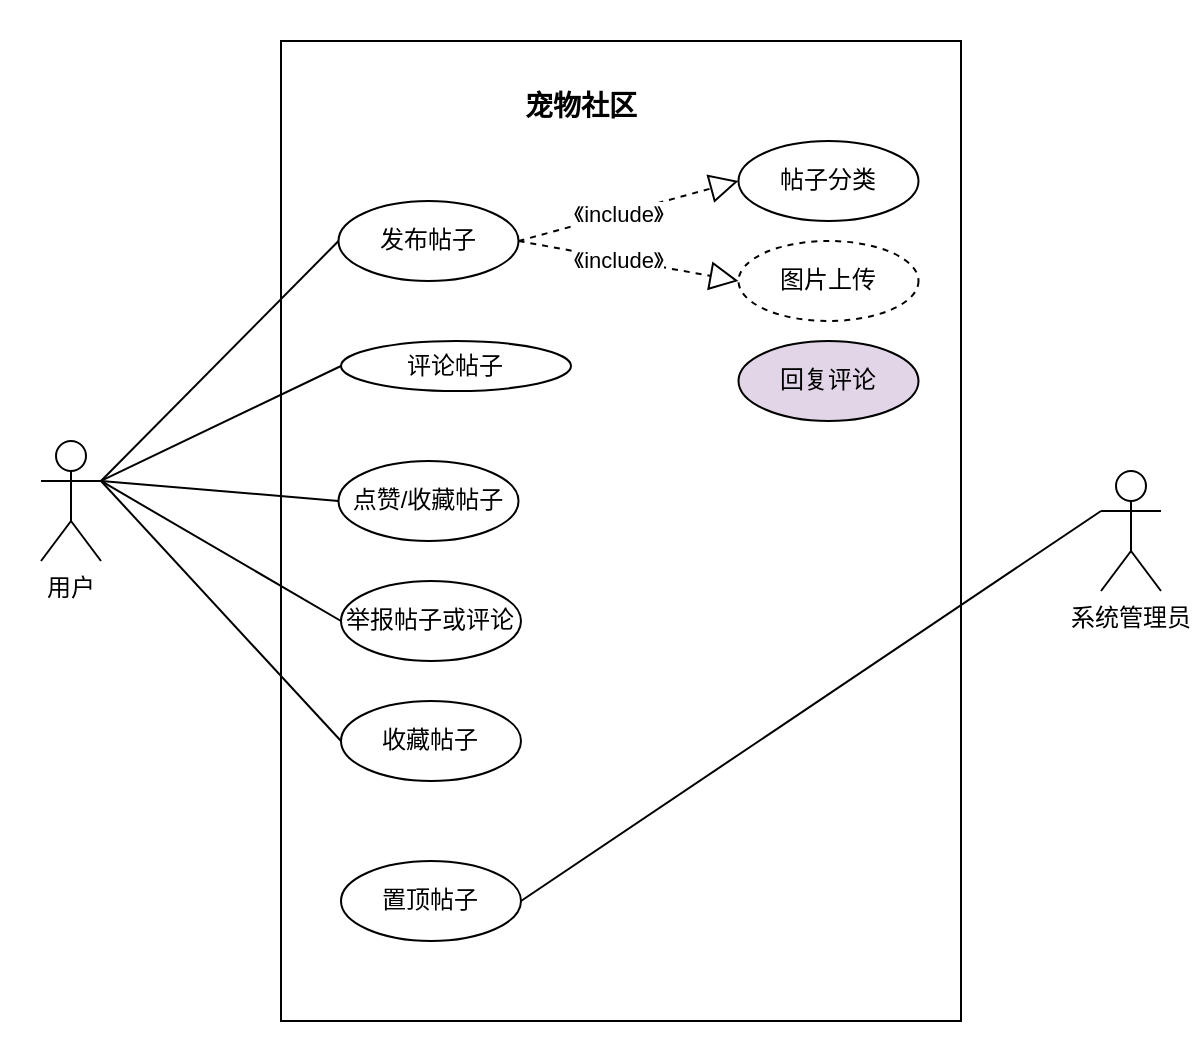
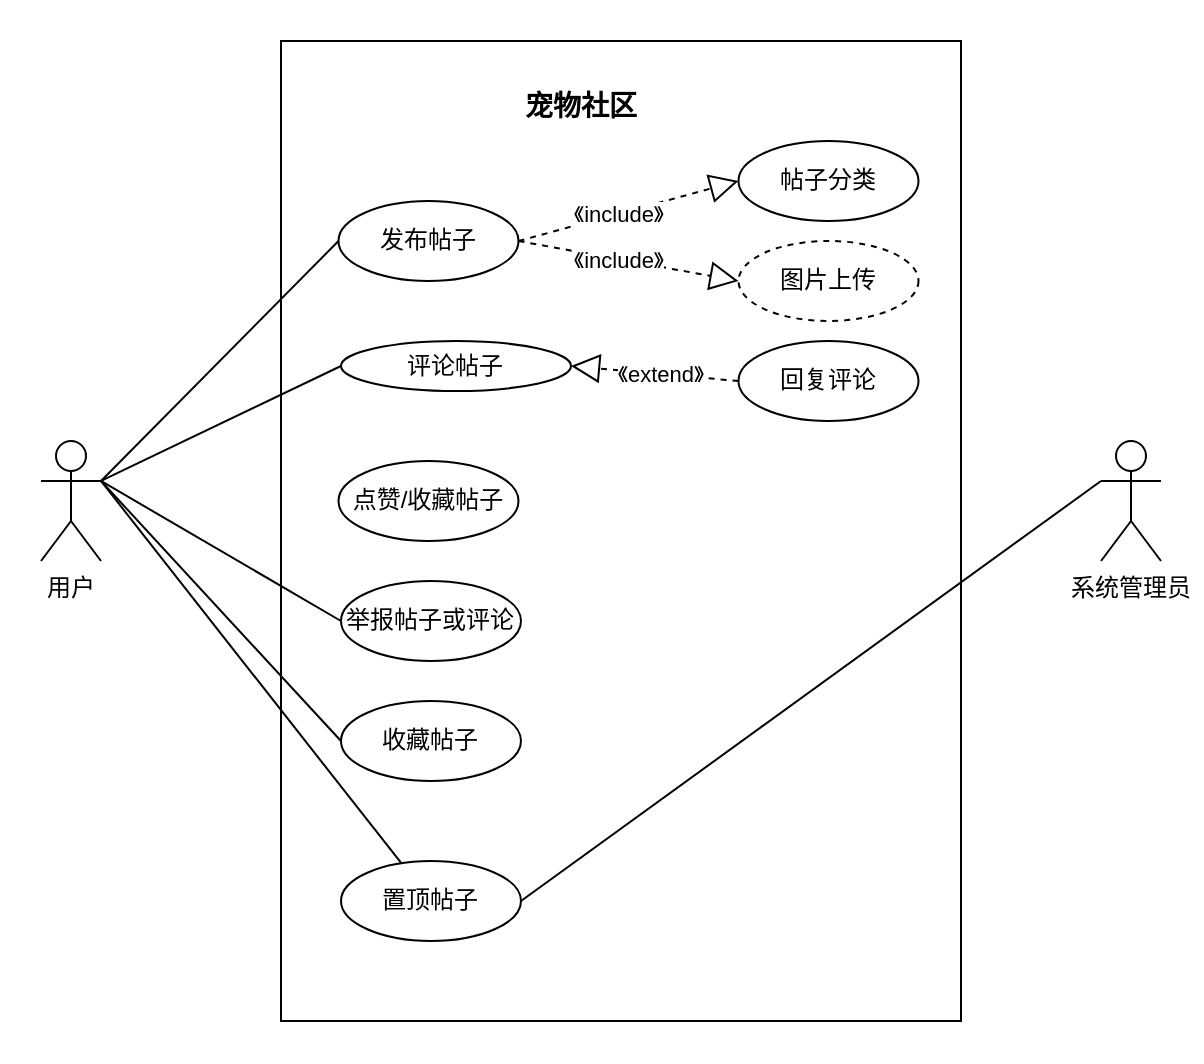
  <mxCell id="0" />
  <mxCell id="1" parent="0" />
  <mxCell id="2" value="" style="rounded=0;whiteSpace=wrap;html=1;" vertex="1" parent="1"><mxGeometry x="140" y="20" width="340" height="490" as="geometry" /></mxCell>
  <mxCell id="3" value="用户" style="shape=umlActor;verticalLabelPosition=bottom;verticalAlign=top;html=1;outlineConnect=0;" vertex="1" parent="1"><mxGeometry x="20" y="220" width="30" height="60" as="geometry" /></mxCell>
- <mxCell id="4" value="系统管理员" style="shape=umlActor;verticalLabelPosition=bottom;verticalAlign=top;html=1;outlineConnect=0;" vertex="1" parent="1"><mxGeometry x="550" y="235" width="30" height="60" as="geometry" /></mxCell>
+ <mxCell id="4" value="系统管理员" style="shape=umlActor;verticalLabelPosition=bottom;verticalAlign=top;html=1;outlineConnect=0;" vertex="1" parent="1"><mxGeometry x="550" y="220" width="30" height="60" as="geometry" /></mxCell>
  <mxCell id="5" value="&lt;font style=&quot;font-size: 14px;&quot;&gt;宠物社区&lt;/font&gt;" style="text;strokeColor=none;fillColor=none;html=1;fontSize=24;fontStyle=1;verticalAlign=middle;align=center;" vertex="1" parent="1"><mxGeometry x="240" y="30" width="100" height="40" as="geometry" /></mxCell>
  <mxCell id="6" value="发布帖子" style="ellipse;whiteSpace=wrap;html=1;" vertex="1" parent="1"><mxGeometry x="168.75" y="100" width="90" height="40" as="geometry" /></mxCell>
  <mxCell id="7" value="评论帖子" style="ellipse;whiteSpace=wrap;html=1;" vertex="1" parent="1"><mxGeometry x="170" y="170" width="115" height="25" as="geometry" /></mxCell>
  <mxCell id="8" value="点赞/收藏帖子" style="ellipse;whiteSpace=wrap;html=1;" vertex="1" parent="1"><mxGeometry x="168.75" y="230" width="90" height="40" as="geometry" /></mxCell>
  <mxCell id="9" value="举报帖子或评论" style="ellipse;whiteSpace=wrap;html=1;" vertex="1" parent="1"><mxGeometry x="170" y="290" width="90" height="40" as="geometry" /></mxCell>
  <mxCell id="10" value="收藏帖子" style="ellipse;whiteSpace=wrap;html=1;" vertex="1" parent="1"><mxGeometry x="170" y="350" width="90" height="40" as="geometry" /></mxCell>
  <mxCell id="11" value="置顶帖子" style="ellipse;whiteSpace=wrap;html=1;" vertex="1" parent="1"><mxGeometry x="170" y="430" width="90" height="40" as="geometry" /></mxCell>
  <mxCell id="12" value="" style="endArrow=none;html=1;rounded=0;exitX=1;exitY=0.333;exitDx=0;exitDy=0;exitPerimeter=0;entryX=0;entryY=0.5;entryDx=0;entryDy=0;" edge="1" parent="1" source="3" target="6"><mxGeometry width="50" height="50" relative="1" as="geometry"><mxPoint x="190" y="340" as="sourcePoint" /><mxPoint x="240" y="290" as="targetPoint" /></mxGeometry></mxCell>
  <mxCell id="13" value="" style="endArrow=none;html=1;rounded=0;entryX=0;entryY=0.5;entryDx=0;entryDy=0;exitX=1;exitY=0.333;exitDx=0;exitDy=0;exitPerimeter=0;" edge="1" parent="1" target="7" source="3"><mxGeometry width="50" height="50" relative="1" as="geometry"><mxPoint x="50" y="300" as="sourcePoint" /><mxPoint x="180" y="10" as="targetPoint" /></mxGeometry></mxCell>
- <mxCell id="14" value="" style="endArrow=none;html=1;rounded=0;entryX=0;entryY=0.5;entryDx=0;entryDy=0;exitX=1;exitY=0.333;exitDx=0;exitDy=0;exitPerimeter=0;" edge="1" parent="1" target="8" source="3"><mxGeometry width="50" height="50" relative="1" as="geometry"><mxPoint x="50" y="300" as="sourcePoint" /><mxPoint x="181" y="70" as="targetPoint" /></mxGeometry></mxCell>
+ <mxCell id="14" value="" style="endArrow=none;html=1;rounded=0;exitX=1;exitY=0.333;exitDx=0;exitDy=0;exitPerimeter=0;" edge="1" parent="1" target="11" source="3"><mxGeometry width="50" height="50" relative="1" as="geometry"><mxPoint x="50" y="300" as="sourcePoint" /><mxPoint x="181" y="70" as="targetPoint" /></mxGeometry></mxCell>
  <mxCell id="15" value="" style="endArrow=none;html=1;rounded=0;entryX=0;entryY=0.5;entryDx=0;entryDy=0;exitX=1;exitY=0.333;exitDx=0;exitDy=0;exitPerimeter=0;" edge="1" parent="1" source="3" target="9"><mxGeometry width="50" height="50" relative="1" as="geometry"><mxPoint x="60" y="310" as="sourcePoint" /><mxPoint x="180" y="140" as="targetPoint" /></mxGeometry></mxCell>
  <mxCell id="16" value="" style="endArrow=none;html=1;rounded=0;entryX=0;entryY=0.5;entryDx=0;entryDy=0;exitX=1;exitY=0.333;exitDx=0;exitDy=0;exitPerimeter=0;" edge="1" parent="1" source="3" target="10"><mxGeometry width="50" height="50" relative="1" as="geometry"><mxPoint x="60" y="310" as="sourcePoint" /><mxPoint x="180" y="270" as="targetPoint" /></mxGeometry></mxCell>
  <mxCell id="17" value="图片上传" style="ellipse;whiteSpace=wrap;html=1;dashed=1;" vertex="1" parent="1"><mxGeometry x="368.75" y="120" width="90" height="40" as="geometry" /></mxCell>
  <mxCell id="18" value="" style="endArrow=block;dashed=1;endFill=0;endSize=12;html=1;rounded=0;entryX=0;entryY=0.5;entryDx=0;entryDy=0;" edge="1" parent="1" target="17"><mxGeometry width="160" relative="1" as="geometry"><mxPoint x="258.75" y="120" as="sourcePoint" /><mxPoint x="648.75" y="188.95" as="targetPoint" /></mxGeometry></mxCell>
  <mxCell id="19" value="《include》" style="edgeLabel;html=1;align=center;verticalAlign=middle;resizable=0;points=[];" vertex="1" connectable="0" parent="18"><mxGeometry x="-0.083" relative="1" as="geometry"><mxPoint as="offset" /></mxGeometry></mxCell>
  <mxCell id="20" value="帖子分类" style="ellipse;whiteSpace=wrap;html=1;" vertex="1" parent="1"><mxGeometry x="368.75" y="70" width="90" height="40" as="geometry" /></mxCell>
  <mxCell id="21" value="" style="endArrow=block;dashed=1;endFill=0;endSize=12;html=1;rounded=0;entryX=0;entryY=0.5;entryDx=0;entryDy=0;exitX=1;exitY=0.5;exitDx=0;exitDy=0;" edge="1" parent="1" target="20" source="6"><mxGeometry width="160" relative="1" as="geometry"><mxPoint x="488.75" y="190" as="sourcePoint" /><mxPoint x="642.75" y="128.95" as="targetPoint" /></mxGeometry></mxCell>
  <mxCell id="22" value="《include》" style="edgeLabel;html=1;align=center;verticalAlign=middle;resizable=0;points=[];" vertex="1" connectable="0" parent="21"><mxGeometry x="-0.083" relative="1" as="geometry"><mxPoint as="offset" /></mxGeometry></mxCell>
- <mxCell id="23" value="回复评论" style="ellipse;whiteSpace=wrap;html=1;fillColor=#e1d5e7;" vertex="1" parent="1"><mxGeometry x="368.75" y="170" width="90" height="40" as="geometry" /></mxCell>
+ <mxCell id="23" value="回复评论" style="ellipse;whiteSpace=wrap;html=1;" vertex="1" parent="1"><mxGeometry x="368.75" y="170" width="90" height="40" as="geometry" /></mxCell>
  <mxCell id="24" value="" style="endArrow=none;html=1;rounded=0;entryX=0;entryY=0.333;entryDx=0;entryDy=0;exitX=1;exitY=0.5;exitDx=0;exitDy=0;entryPerimeter=0;" edge="1" parent="1" source="11" target="4"><mxGeometry width="50" height="50" relative="1" as="geometry"><mxPoint x="360" y="360" as="sourcePoint" /><mxPoint x="480" y="430" as="targetPoint" /></mxGeometry></mxCell>
+ <mxCell id="25" value="" style="endArrow=block;dashed=1;endFill=0;endSize=12;html=1;rounded=0;entryX=1;entryY=0.5;entryDx=0;entryDy=0;exitX=0;exitY=0.5;exitDx=0;exitDy=0;" edge="1" parent="1" source="23" target="7"><mxGeometry width="160" relative="1" as="geometry"><mxPoint x="250" y="240" as="sourcePoint" /><mxPoint x="360.25" y="260" as="targetPoint" /></mxGeometry></mxCell>
+ <mxCell id="26" value="《extend》" style="edgeLabel;html=1;align=center;verticalAlign=middle;resizable=0;points=[];" vertex="1" connectable="0" parent="25"><mxGeometry x="-0.083" relative="1" as="geometry"><mxPoint as="offset" /></mxGeometry></mxCell>
